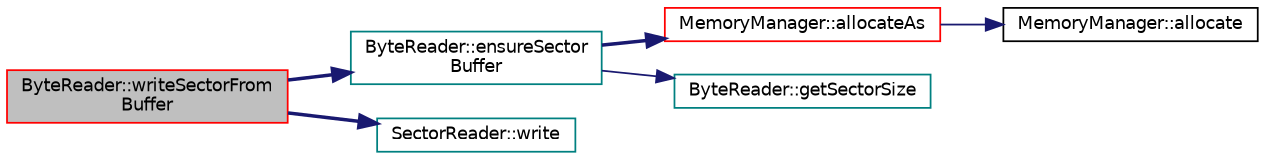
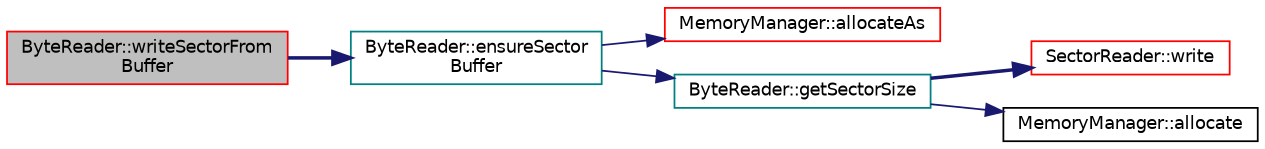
  digraph {
    rankdir=LR
    node [color=teal fillcolor=white fontname=Helvetica fontsize=10 shape=record style=filled]
    edge [color=midnightblue fontname=Helvetica fontsize=10 labelfontname=Helvetica labelfontsize=10 style=solid]
    n1 [color=red fillcolor=grey75 fontcolor=black height=0.2 label="ByteReader::writeSectorFrom\lBuffer" width=0.4]
    n2 [height=0.2 label="ByteReader::ensureSector\lBuffer" width=0.4]
-   n3 [height=0.2 label="SectorReader::write" width=0.4]
+   n3 [color=red height=0.2 label="SectorReader::write" width=0.4]
    n4 [color=red height=0.2 label="MemoryManager::allocateAs" width=0.4]
    n5 [height=0.2 label="ByteReader::getSectorSize" width=0.4]
    n6 [color=black height=0.2 label="MemoryManager::allocate" width=0.4]
    n1 -> n2 [style=bold]
-   n1 -> n3 [style=bold]
-   n2 -> n4 [style=bold]
+   n5 -> n3 [style=bold]
+   n2 -> n4
    n2 -> n5
-   n4 -> n6
+   n5 -> n6
  }
